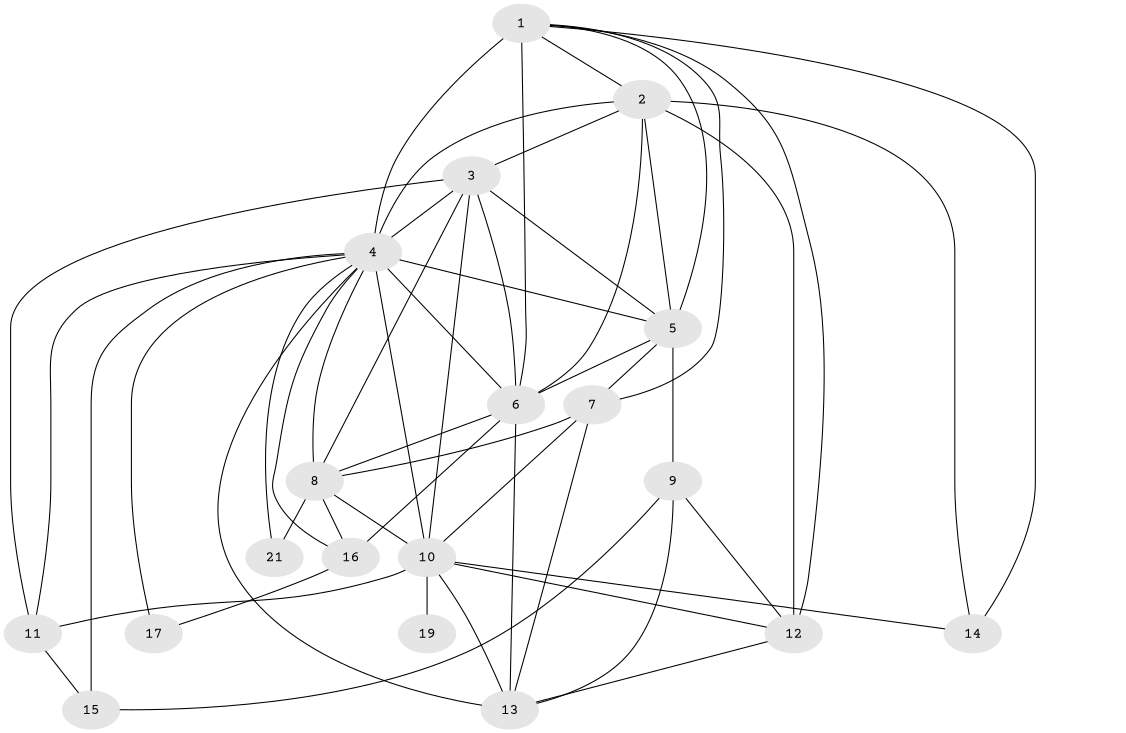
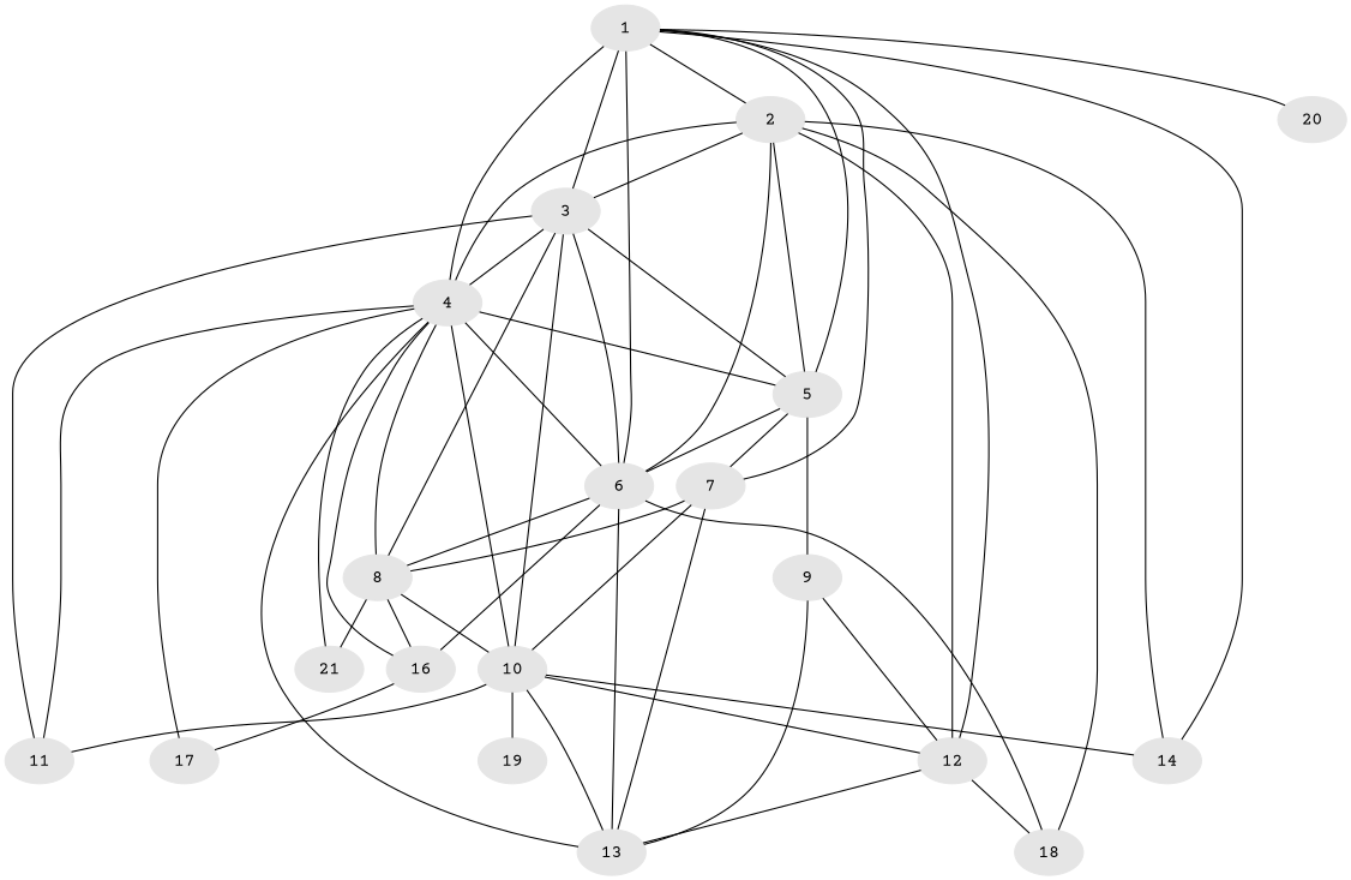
  graph {
    fontname="Courier Prime"
    node [color=gray90 fontname="Courier Prime" style=filled]
    edge [fontname="Courier Prime" weight=1.0]
    1
    2
    3
    4
    5
    6
    7
    12
    14
+   20
+   18
    8
    10
    11
    13
-   15
    16
    17
    21
    9
    19
    1 -- 2
+   1 -- 3
    1 -- 4 [weight=6.0]
    1 -- 5
    1 -- 6
    1 -- 7
    1 -- 12
    1 -- 14
+   1 -- 20
    2 -- 3
    2 -- 4 [weight=6.0]
    2 -- 5
    2 -- 6 [weight=2.0]
    2 -- 12 [weight=7.0]
    2 -- 14
+   2 -- 18
    3 -- 4 [weight=6.0]
    3 -- 5 [weight=2.0]
    3 -- 6
    3 -- 8
    3 -- 10
    3 -- 11
    4 -- 5 [weight=5.0]
    4 -- 6 [weight=6.0]
    4 -- 8
    4 -- 10 [weight=13.0]
    4 -- 11 [weight=2.0]
    4 -- 13 [weight=4.0]
-   4 -- 15 [weight=3.0]
    4 -- 16
    4 -- 17 [weight=2.0]
    4 -- 21
    5 -- 6
    5 -- 7
    5 -- 9 [weight=3.0]
+   6 -- 18 [weight=2.0]
    6 -- 8
    6 -- 13 [weight=2.0]
    6 -- 16
    7 -- 8
    7 -- 10 [weight=2.0]
    7 -- 13
+   12 -- 18
    12 -- 13
    8 -- 10
    8 -- 16 [weight=2.0]
    8 -- 21
    10 -- 12 [weight=2.0]
    10 -- 14
    10 -- 11 [weight=2.0]
    10 -- 13
    10 -- 19 [weight=2.0]
-   11 -- 15
    16 -- 17 [weight=2.0]
    9 -- 12
    9 -- 13
-   9 -- 15
  }
